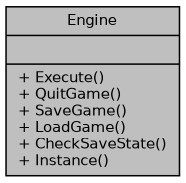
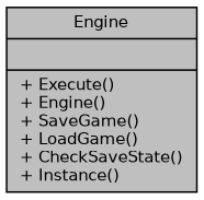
  digraph {
-   n1 [color=black fillcolor=grey75 fontcolor=black fontname=Helvetica fontsize=10 height=0.2 label="{Engine\n||+ Execute()\l+ QuitGame()\l+ SaveGame()\l+ LoadGame()\l+ CheckSaveState()\l+ Instance()\l}" shape=record style=filled width=0.4]
+   n1 [color=black fillcolor=grey75 fontcolor=black fontname=Helvetica fontsize=10 height=0.2 label="{Engine\n||+ Execute()\l+ Engine()\l+ SaveGame()\l+ LoadGame()\l+ CheckSaveState()\l+ Instance()\l}" shape=record style=filled width=0.4]
  }
